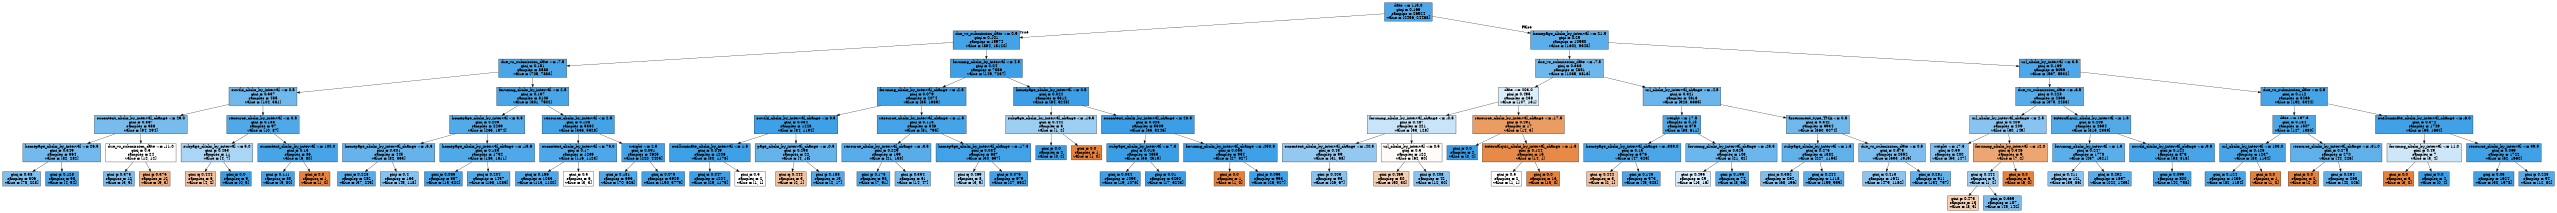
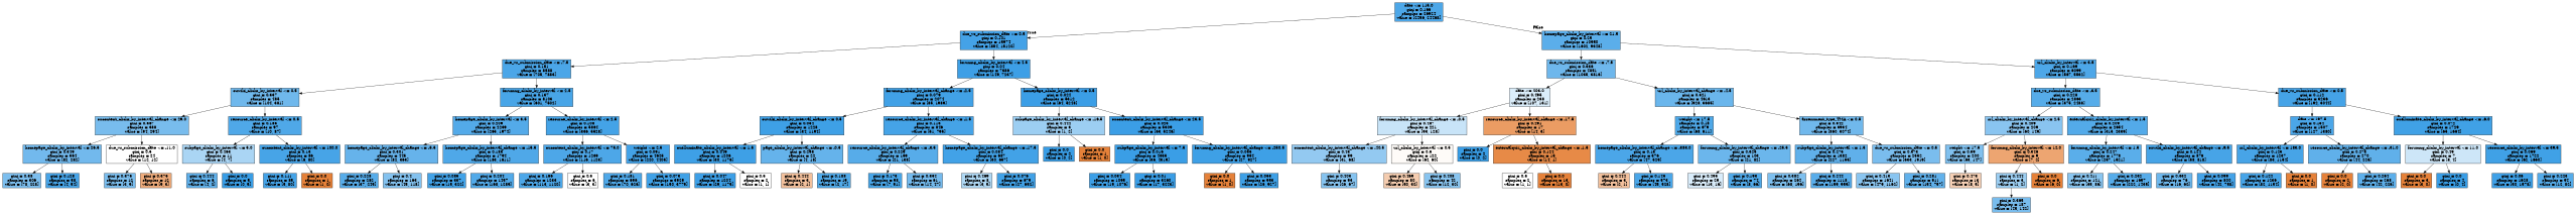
  digraph {
    node [color=black fillcolor="#e58139ff" shape=box style=filled]
    n1 [fillcolor="#399de5e5" label="date <= 115.0\ngini = 0.166\nsamples = 26924\nvalue = [2456, 24468]"]
    n2 [fillcolor="#399de5f1" label="due_vs_submission_date <= 0.5\ngini = 0.101\nsamples = 15974\nvalue = [854, 15120]"]
    n3 [fillcolor="#399de5d3" label="homepage_clicks_by_interval <= 21.5\ngini = 0.25\nsamples = 10950\nvalue = [1602, 9348]"]
    n4 [fillcolor="#399de5e8" label="due_vs_submission_date <= -7.5\ngini = 0.151\nsamples = 8588\nvalue = [705, 7883]"]
    n5 [fillcolor="#399de5fa" label="forumng_clicks_by_interval <= 4.5\ngini = 0.04\nsamples = 7386\nvalue = [149, 7237]"]
    n6 [fillcolor="#399de5ba" label="due_vs_submission_date <= -7.5\ngini = 0.336\nsamples = 4851\nvalue = [1035, 3816]"]
    n7 [fillcolor="#399de5e5" label="url_clicks_by_interval <= 3.5\ngini = 0.169\nsamples = 6099\nvalue = [567, 5532]"]
    n8 [fillcolor="#399de5b9" label="ouwiki_clicks_by_interval <= 0.5\ngini = 0.337\nsamples = 485\nvalue = [104, 381]"]
    n9 [fillcolor="#399de5eb" label="forumng_clicks_by_interval <= 2.5\ngini = 0.137\nsamples = 8103\nvalue = [601, 7502]"]
    n10 [fillcolor="#399de5f4" label="forumng_clicks_by_interval_change <= -2.5\ngini = 0.079\nsamples = 2074\nvalue = [85, 1989]"]
    n11 [fillcolor="#399de5fc" label="homepage_clicks_by_interval <= 0.5\ngini = 0.024\nsamples = 5312\nvalue = [64, 5248]"]
    n12 [fillcolor="#399de5ad" label="oucontent_clicks_by_interval_change <= 29.0\ngini = 0.367\nsamples = 388\nvalue = [94, 294]"]
    n13 [fillcolor="#399de5e2" label="resource_clicks_by_interval <= 0.5\ngini = 0.185\nsamples = 97\nvalue = [10, 87]"]
    n14 [fillcolor="#399de5dd" label="homepage_clicks_by_interval <= 3.5\ngini = 0.209\nsamples = 2239\nvalue = [265, 1974]"]
    n15 [fillcolor="#399de5f0" label="resource_clicks_by_interval <= 2.5\ngini = 0.108\nsamples = 5864\nvalue = [336, 5528]"]
    n16 [fillcolor="#399de5b5" label="homepage_clicks_by_interval <= 26.5\ngini = 0.349\nsamples = 364\nvalue = [82, 282]"]
    n17 [fillcolor="#e5813900" label="due_vs_submission_date <= -11.0\ngini = 0.5\nsamples = 24\nvalue = [12, 12]"]
    n18 [fillcolor="#399de56d" label="subpage_clicks_by_interval <= 5.0\ngini = 0.463\nsamples = 11\nvalue = [4, 7]"]
    n19 [fillcolor="#399de5ec" label="oucontent_clicks_by_interval <= 100.0\ngini = 0.13\nsamples = 86\nvalue = [6, 80]"]
    n20 [fillcolor="#399de5a8" label="gini = 0.38\nsamples = 306\nvalue = [78, 228]"]
    n21 [fillcolor="#399de5ec" label="gini = 0.128\nsamples = 58\nvalue = [4, 54]"]
    n22 [fillcolor="#399de5aa" label="gini = 0.375\nsamples = 12\nvalue = [3, 9]"]
    n23 [fillcolor="#e58139aa" label="gini = 0.375\nsamples = 12\nvalue = [9, 3]"]
-   n24 [fillcolor="#e581397f" label="gini = 0.444\nsamples = 6\nvalue = [4, 2]"]
+   n24 [fillcolor="#399de5cd" label="gini = 0.444\nsamples = 6\nvalue = [4, 2]"]
    n25 [fillcolor="#399de5ff" label="gini = 0.0\nsamples = 5\nvalue = [0, 5]"]
    n26 [fillcolor="#399de5ef" label="gini = 0.111\nsamples = 85\nvalue = [5, 80]"]
    n27 [label="gini = 0.0\nsamples = 1\nvalue = [1, 0]"]
    n28 [fillcolor="#399de5c5" label="homepage_clicks_by_interval_change <= -5.5\ngini = 0.301\nsamples = 445\nvalue = [82, 363]"]
    n29 [fillcolor="#399de5e2" label="homepage_clicks_by_interval_change <= -15.5\ngini = 0.183\nsamples = 1794\nvalue = [183, 1611]"]
    n30 [fillcolor="#399de5e5" label="oucontent_clicks_by_interval <= 75.0\ngini = 0.17\nsamples = 1239\nvalue = [116, 1123]"]
    n31 [fillcolor="#399de5f2" label="weight <= 2.5\ngini = 0.091\nsamples = 4625\nvalue = [220, 4405]"]
    n32 [fillcolor="#399de5d8" label="gini = 0.228\nsamples = 282\nvalue = [37, 245]"]
    n33 [fillcolor="#399de59e" label="gini = 0.4\nsamples = 163\nvalue = [45, 118]"]
    n34 [fillcolor="#399de5f3" label="gini = 0.085\nsamples = 337\nvalue = [15, 322]"]
    n35 [fillcolor="#399de5de" label="gini = 0.204\nsamples = 1457\nvalue = [168, 1289]"]
    n36 [fillcolor="#399de5e5" label="gini = 0.166\nsamples = 1233\nvalue = [113, 1120]"]
    n37 [fillcolor="#e5813900" label="gini = 0.5\nsamples = 6\nvalue = [3, 3]"]
    n38 [fillcolor="#399de5e2" label="gini = 0.181\nsamples = 696\nvalue = [70, 626]"]
    n39 [fillcolor="#399de5f5" label="gini = 0.073\nsamples = 3929\nvalue = [150, 3779]"]
    n40 [fillcolor="#399de5f8" label="ouwiki_clicks_by_interval_change <= 0.5\ngini = 0.054\nsamples = 1228\nvalue = [34, 1194]"]
    n41 [fillcolor="#399de5ef" label="resource_clicks_by_interval_change <= -1.5\ngini = 0.113\nsamples = 846\nvalue = [51, 795]"]
    n42 [fillcolor="#399de57f" label="subpage_clicks_by_interval_change <= -16.5\ngini = 0.444\nsamples = 3\nvalue = [1, 2]"]
    n43 [fillcolor="#399de5fc" label="oucontent_clicks_by_interval_change <= 23.5\ngini = 0.023\nsamples = 5309\nvalue = [63, 5246]"]
    n44 [fillcolor="#399de5f8" label="ouelluminate_clicks_by_interval <= 1.5\ngini = 0.049\nsamples = 1206\nvalue = [30, 1176]"]
    n45 [fillcolor="#399de5c6" label="page_clicks_by_interval_change <= -0.5\ngini = 0.298\nsamples = 22\nvalue = [4, 18]"]
    n46 [fillcolor="#399de5d8" label="resource_clicks_by_interval_change <= -3.5\ngini = 0.229\nsamples = 159\nvalue = [21, 138]"]
    n47 [fillcolor="#399de5f3" label="homepage_clicks_by_interval_change <= -17.5\ngini = 0.084\nsamples = 687\nvalue = [30, 657]"]
    n48 [fillcolor="#399de5f9" label="gini = 0.047\nsamples = 1204\nvalue = [29, 1175]"]
    n49 [fillcolor="#e5813900" label="gini = 0.5\nsamples = 2\nvalue = [1, 1]"]
    n50 [fillcolor="#e581397f" label="gini = 0.444\nsamples = 3\nvalue = [2, 1]"]
    n51 [fillcolor="#399de5e1" label="gini = 0.188\nsamples = 19\nvalue = [2, 17]"]
    n52 [fillcolor="#399de5eb" label="gini = 0.173\nsamples = 98\nvalue = [7, 91]"]
    n53 [fillcolor="#399de5b3" label="gini = 0.354\nsamples = 61\nvalue = [14, 47]"]
    n54 [fillcolor="#399de566" label="gini = 0.469\nsamples = 8\nvalue = [3, 5]"]
    n55 [fillcolor="#399de5f4" label="gini = 0.076\nsamples = 679\nvalue = [27, 652]"]
    n56 [fillcolor="#399de5ff" label="gini = 0.0\nsamples = 2\nvalue = [0, 2]"]
    n57 [label="gini = 0.0\nsamples = 1\nvalue = [1, 0]"]
    n58 [fillcolor="#399de5fd" label="subpage_clicks_by_interval <= 7.5\ngini = 0.016\nsamples = 4355\nvalue = [36, 4319]"]
    n59 [fillcolor="#399de5f8" label="forumng_clicks_by_interval_change <= -250.5\ngini = 0.055\nsamples = 954\nvalue = [27, 927]"]
    n60 [fillcolor="#399de5fa" label="gini = 0.034\nsamples = 1095\nvalue = [19, 1076]"]
    n61 [fillcolor="#399de5fe" label="gini = 0.01\nsamples = 3260\nvalue = [17, 3243]"]
    n62 [label="gini = 0.0\nsamples = 1\nvalue = [1, 0]"]
    n63 [fillcolor="#399de5f8" label="gini = 0.053\nsamples = 953\nvalue = [26, 927]"]
    n64 [fillcolor="#399de52f" label="date <= 203.0\ngini = 0.495\nsamples = 238\nvalue = [107, 131]"]
    n65 [fillcolor="#399de5bf" label="url_clicks_by_interval_change <= -4.5\ngini = 0.321\nsamples = 4613\nvalue = [928, 3685]"]
    n66 [fillcolor="#399de5d9" label="due_vs_submission_date <= -3.5\ngini = 0.228\nsamples = 2863\nvalue = [375, 2488]"]
    n67 [fillcolor="#399de5ef" label="due_vs_submission_date <= 0.5\ngini = 0.112\nsamples = 3236\nvalue = [192, 3044]"]
    n68 [fillcolor="#399de546" label="forumng_clicks_by_interval_change <= -0.5\ngini = 0.487\nsamples = 221\nvalue = [93, 128]"]
    n69 [fillcolor="#e58139c8" label="resource_clicks_by_interval_change <= -17.5\ngini = 0.291\nsamples = 17\nvalue = [14, 3]"]
    n70 [fillcolor="#399de5e3" label="weight <= 17.5\nsamples = 0.18\nsamples = 679\nvalue = [68, 611]"]
    n71 [fillcolor="#399de5b8" label="assessment_type_TMA <= 0.5\ngini = 0.342\nsamples = 3934\nvalue = [860, 3074]"]
    n72 [fillcolor="#399de58b" label="oucontent_clicks_by_interval_change <= -40.5\ngini = 0.43\nsamples = 99\nvalue = [31, 68]"]
    n73 [fillcolor="#e5813908" label="url_clicks_by_interval <= 0.5\ngini = 0.5\nsamples = 122\nvalue = [62, 60]"]
    n74 [fillcolor="#399de5ff" label="gini = 0.0\nsamples = 2\nvalue = [0, 2]"]
    n75 [fillcolor="#e58139ed" label="externalquiz_clicks_by_interval_change <= -1.5\ngini = 0.124\nsamples = 15\nvalue = [14, 1]"]
    n76 [fillcolor="#399de59c" label="gini = 0.403\nsamples = 93\nvalue = [26, 67]"]
    n77 [fillcolor="#e5813966" label="gini = 0.469\nsamples = 80\nvalue = [50, 30]"]
    n78 [fillcolor="#399de599" label="gini = 0.408\nsamples = 42\nvalue = [12, 30]"]
    n79 [fillcolor="#e5813900" label="gini = 0.5\nsamples = 2\nvalue = [1, 1]"]
    n80 [label="gini = 0.0\nsamples = 13\nvalue = [13, 0]"]
    n81 [fillcolor="#399de5e8" label="homepage_clicks_by_interval_change <= -383.0\ngini = 0.15\nsamples = 576\nvalue = [47, 529]"]
    n82 [fillcolor="#399de5be" label="forumng_clicks_by_interval_change <= -25.5\ngini = 0.325\nsamples = 103\nvalue = [21, 82]"]
    n83 [fillcolor="#399de5cd" label="subpage_clicks_by_interval <= 1.5\ngini = 0.275\nsamples = 1382\nvalue = [227, 1155]"]
    n84 [fillcolor="#399de5ab" label="due_vs_submission_date <= 0.5\ngini = 0.373\nsamples = 2552\nvalue = [633, 1919]"]
    n85 [fillcolor="#e581397f" label="gini = 0.444\nsamples = 3\nvalue = [2, 1]"]
    n86 [fillcolor="#399de5e9" label="gini = 0.145\nsamples = 573\nvalue = [45, 528]"]
    n87 [fillcolor="#399de530" label="gini = 0.495\nsamples = 29\nvalue = [13, 16]"]
    n88 [fillcolor="#399de5e0" label="gini = 0.193\nsamples = 74\nvalue = [8, 66]"]
    n89 [fillcolor="#399de5a7" label="gini = 0.382\nsamples = 264\nvalue = [68, 196]"]
    n90 [fillcolor="#399de5d5" label="gini = 0.244\nsamples = 1118\nvalue = [159, 959]"]
    n91 [fillcolor="#399de596" label="gini = 0.413\nsamples = 1641\nvalue = [479, 1162]"]
    n92 [fillcolor="#399de5cb" label="gini = 0.281\nsamples = 911\nvalue = [154, 757]"]
    n93 [fillcolor="#399de598" label="url_clicks_by_interval_change <= 2.5\ngini = 0.409\nsamples = 209\nvalue = [60, 149]"]
    n94 [fillcolor="#399de5dd" label="externalquiz_clicks_by_interval <= 1.5\ngini = 0.209\nsamples = 2654\nvalue = [315, 2339]"]
    n95 [fillcolor="#399de5e8" label="date <= 197.5\ngini = 0.154\nsamples = 1507\nvalue = [127, 1380]"]
    n96 [fillcolor="#399de5f5" label="ouelluminate_clicks_by_interval_change <= -6.0\ngini = 0.072\nsamples = 1729\nvalue = [65, 1664]"]
    n97 [fillcolor="#399de5a3" label="weight <= 17.5\ngini = 0.39\nsamples = 200\nvalue = [53, 147]"]
    n98 [fillcolor="#e58139b6" label="forumng_clicks_by_interval <= 12.0\ngini = 0.346\nsamples = 9\nvalue = [7, 2]"]
    n99 [fillcolor="#399de5d4" label="forumng_clicks_by_interval <= 1.5\ngini = 0.247\nsamples = 1778\nvalue = [257, 1521]"]
    n100 [fillcolor="#399de5ed" label="ouwiki_clicks_by_interval_change <= -9.5\ngini = 0.124\nsamples = 876\nvalue = [58, 818]"]
    n101 [fillcolor="#e5813960" label="gini = 0.473\nsamples = 13\nvalue = [8, 5]"]
    n102 [fillcolor="#399de57f" label="gini = 0.444\nsamples = 3\nvalue = [1, 2]"]
    n103 [label="gini = 0.0\nsamples = 6\nvalue = [6, 0]"]
    n104 [fillcolor="#399de5ae" label="gini = 0.365\nsamples = 187\nvalue = [45, 142]"]
    n105 [fillcolor="#399de597" label="gini = 0.411\nsamples = 121\nvalue = [35, 86]"]
    n106 [fillcolor="#399de5d8" label="gini = 0.232\nsamples = 1657\nvalue = [222, 1435]"]
+   n107 [fillcolor="#399de5bb" label="gini = 0.332\nsamples = 76\nvalue = [16, 60]"]
    n108 [fillcolor="#399de5f1" label="gini = 0.099\nsamples = 800\nvalue = [42, 758]"]
    n109 [fillcolor="#399de5ed" label="url_clicks_by_interval <= 183.0\ngini = 0.125\nsamples = 1237\nvalue = [83, 1154]"]
    n110 [fillcolor="#399de5cd" label="resource_clicks_by_interval_change <= -31.0\ngini = 0.273\nsamples = 270\nvalue = [44, 226]"]
    n111 [fillcolor="#399de540" label="forumng_clicks_by_interval <= 11.0\ngini = 0.49\nsamples = 7\nvalue = [3, 4]"]
    n112 [fillcolor="#399de5f5" label="resource_clicks_by_interval <= 39.5\ngini = 0.069\nsamples = 1722\nvalue = [62, 1660]"]
    n113 [fillcolor="#399de5ed" label="gini = 0.124\nsamples = 1236\nvalue = [82, 1154]"]
    n114 [label="gini = 0.0\nsamples = 1\nvalue = [1, 0]"]
    n115 [label="gini = 0.0\nsamples = 2\nvalue = [2, 0]"]
    n116 [fillcolor="#399de5d0" label="gini = 0.264\nsamples = 268\nvalue = [42, 226]"]
    n117 [label="gini = 0.0\nsamples = 3\nvalue = [3, 0]"]
    n118 [fillcolor="#399de5ff" label="gini = 0.0\nsamples = 4\nvalue = [0, 4]"]
-   n119 [fillcolor="#399de5f7" label="gini = 0.06\nsamples = 1624\nvalue = [50, 1578]"]
+   n119 [fillcolor="#399de5f7" label="gini = 0.06\nsamples = 1628\nvalue = [50, 1578]"]
    n120 [fillcolor="#399de5da" label="gini = 0.223\nsamples = 94\nvalue = [12, 82]"]
    n1 -> n2 [headlabel=True labelangle=45 labeldistance=2.5]
    n1 -> n3 [headlabel=False labelangle=-45 labeldistance=2.5]
    n2 -> n4
    n2 -> n5
    n3 -> n6
    n3 -> n7
    n4 -> n8
    n4 -> n9
    n5 -> n10
    n5 -> n11
    n6 -> n64
    n6 -> n65
    n7 -> n66
    n7 -> n67
    n8 -> n12
    n8 -> n13
    n9 -> n14
    n9 -> n15
    n10 -> n40
    n10 -> n41
    n11 -> n42
    n11 -> n43
    n12 -> n16
    n12 -> n17
    n13 -> n18
    n13 -> n19
    n14 -> n28
    n14 -> n29
    n15 -> n30
    n15 -> n31
    n16 -> n20
    n16 -> n21
    n17 -> n22
    n17 -> n23
    n18 -> n24
    n18 -> n25
    n19 -> n26
    n19 -> n27
    n28 -> n32
    n28 -> n33
    n29 -> n34
    n29 -> n35
    n30 -> n36
    n30 -> n37
    n31 -> n38
    n31 -> n39
    n40 -> n44
    n40 -> n45
    n41 -> n46
    n41 -> n47
    n42 -> n56
    n42 -> n57
    n43 -> n58
    n43 -> n59
    n44 -> n48
    n44 -> n49
    n45 -> n50
    n45 -> n51
    n46 -> n52
    n46 -> n53
    n47 -> n54
    n47 -> n55
    n58 -> n60
    n58 -> n61
    n59 -> n62
    n59 -> n63
    n64 -> n68
    n64 -> n69
    n65 -> n70
    n65 -> n71
    n66 -> n93
    n66 -> n94
    n67 -> n95
    n67 -> n96
    n68 -> n72
    n68 -> n73
    n69 -> n74
    n69 -> n75
    n70 -> n81
    n70 -> n82
    n71 -> n83
    n71 -> n84
    n72 -> n76
    n73 -> n77
    n73 -> n78
    n75 -> n79
    n75 -> n80
    n81 -> n85
    n81 -> n86
    n82 -> n87
    n82 -> n88
    n83 -> n89
    n83 -> n90
    n84 -> n91
    n84 -> n92
    n93 -> n97
    n93 -> n98
    n94 -> n99
    n94 -> n100
    n95 -> n109
    n95 -> n110
    n96 -> n111
    n96 -> n112
-   n102 -> n101
+   n97 -> n101
    n98 -> n102
    n98 -> n103
    n99 -> n105
    n99 -> n106
+   n100 -> n107
    n100 -> n108
    n102 -> n104
    n109 -> n113
    n109 -> n114
    n110 -> n115
    n110 -> n116
    n111 -> n117
    n111 -> n118
    n112 -> n119
    n112 -> n120
  }
